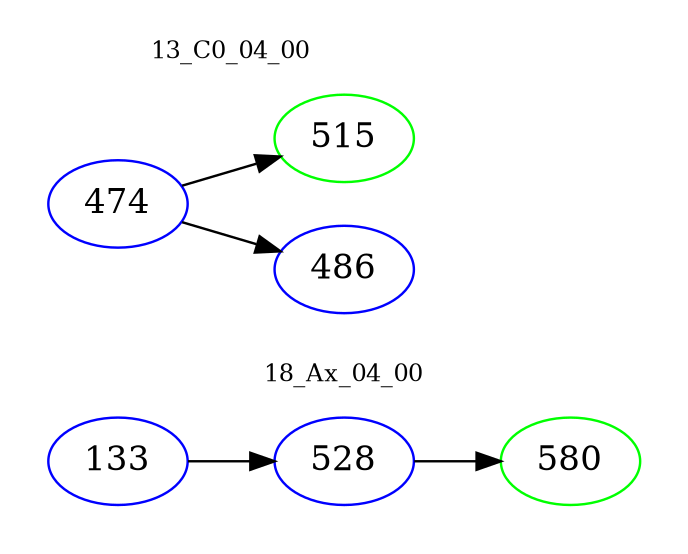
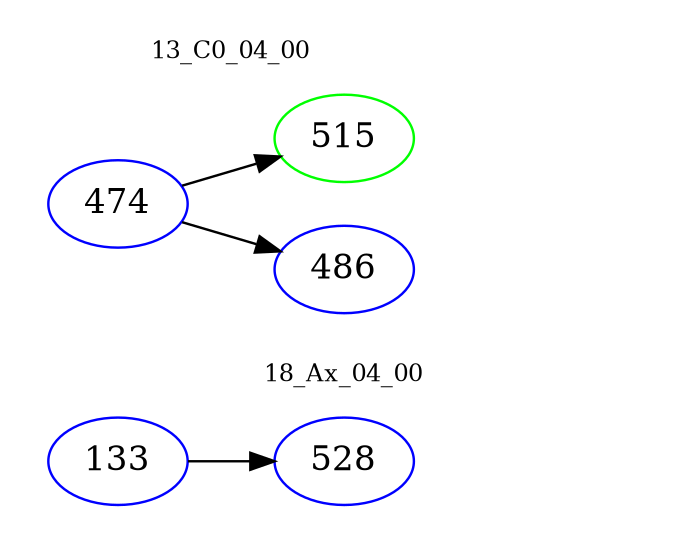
  digraph {
    rankdir=LR
    node [color=blue]
    edge [color=black]
    n1 [label=133]
    n2 [label=528]
-   n3 [color=green label=580]
    n4 [label=486]
    n5 [label=474]
    n6 [color=green label=515]
    subgraph cluster_1 {
      color=white
      fontsize=10
      label="18_Ax_04_00"
      n1
      n2
-     n3
    }
    subgraph cluster_2 {
      color=white
      fontsize=10
      label="13_C0_04_00"
      n4
      n5
      n6
    }
    n1 -> n2
-   n2 -> n3
    n5 -> n4
    n5 -> n6
  }
